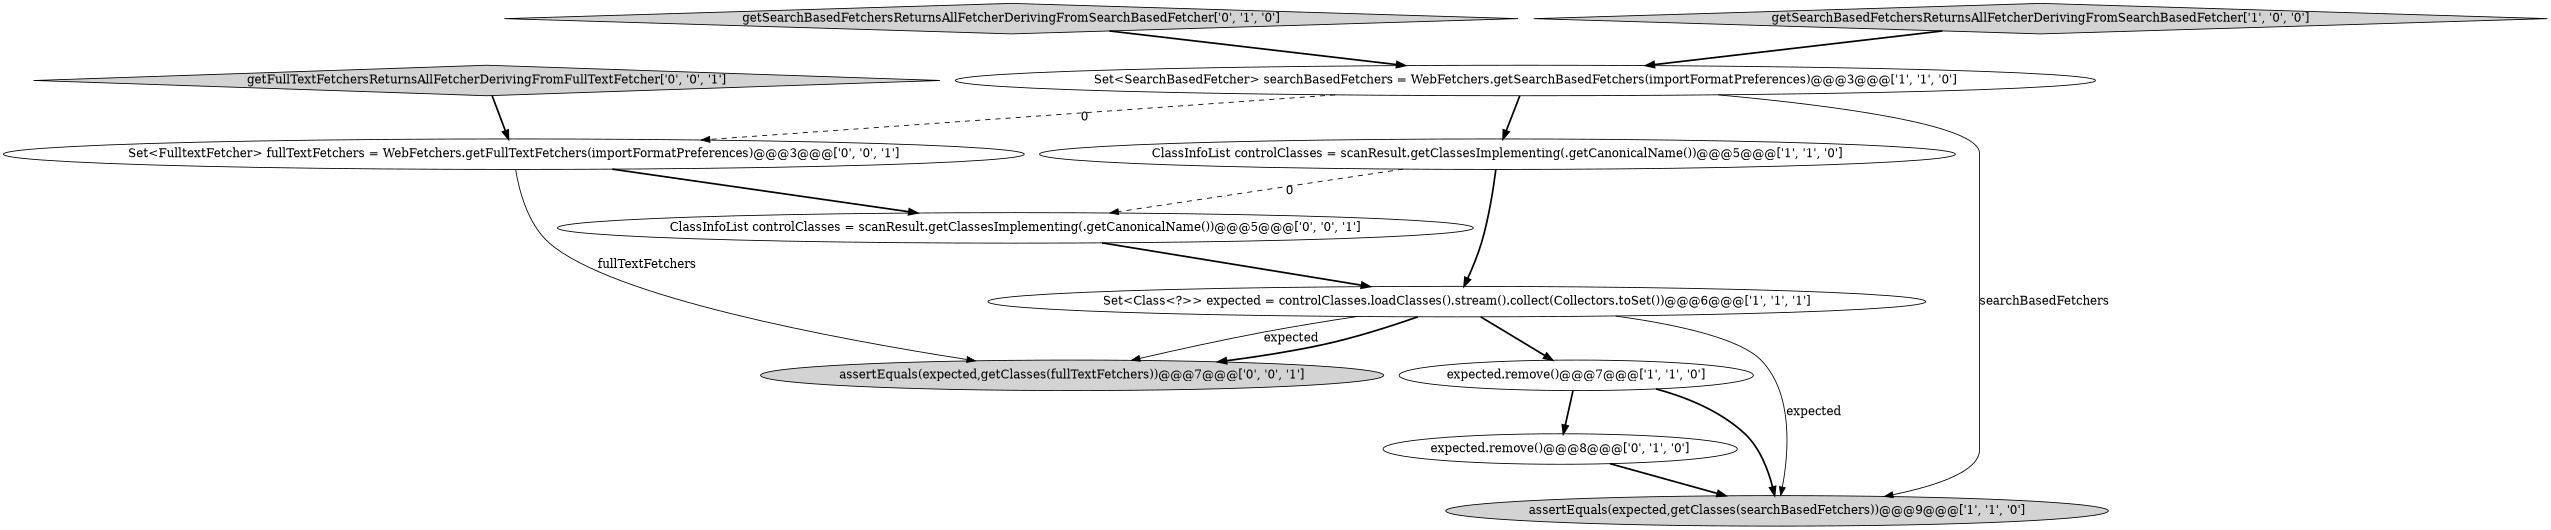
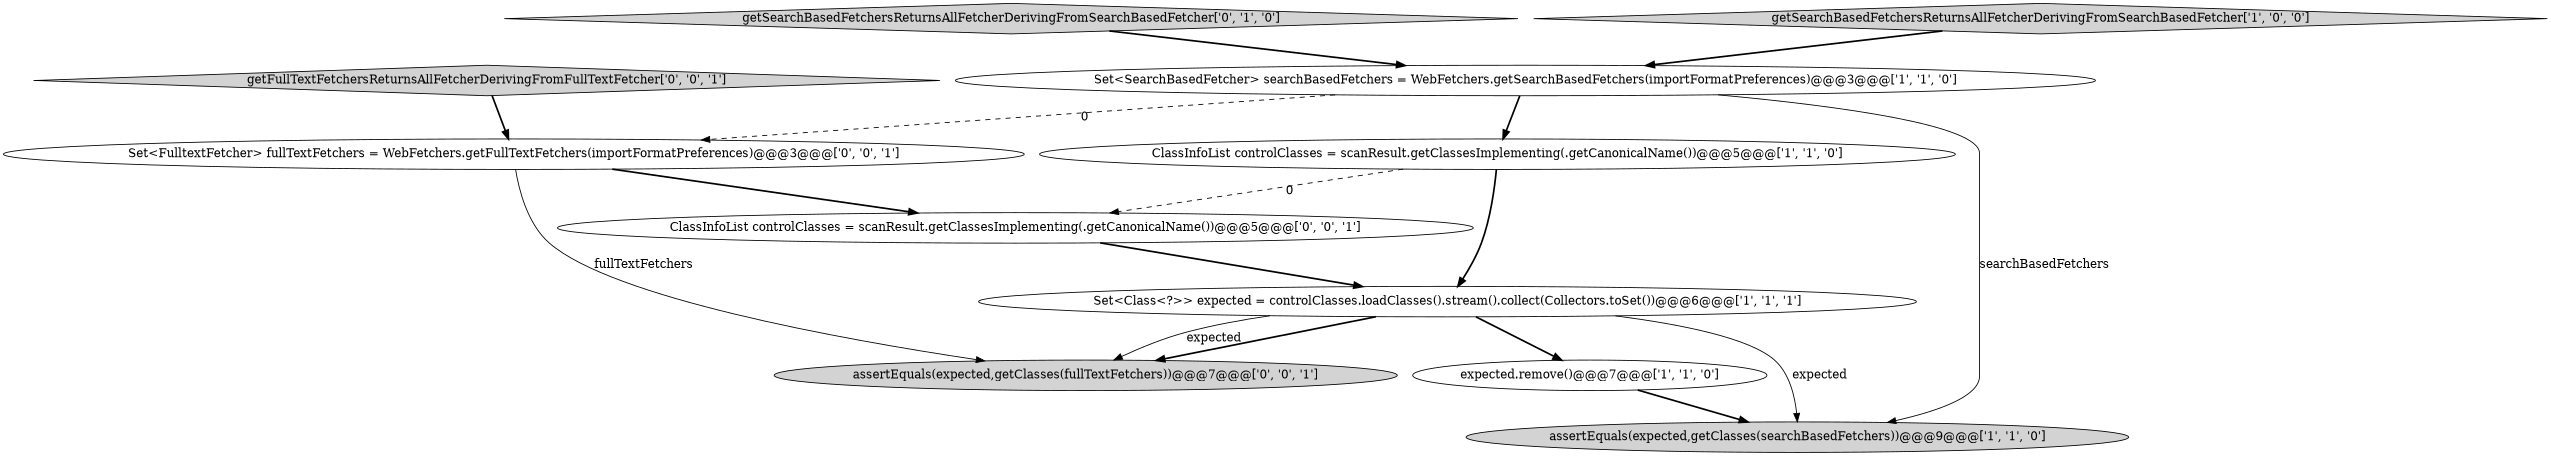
  digraph {
    node [fillcolor=white shape=ellipse style=filled]
    edge [style=bold]
    n1 [fillcolor=lightgray label="assertEquals(expected,getClasses(searchBasedFetchers))@@@9@@@['1', '1', '0']"]
    n2 [fillcolor=lightgray label="getSearchBasedFetchersReturnsAllFetcherDerivingFromSearchBasedFetcher['0', '1', '0']" shape=diamond]
    n3 [label="Set<SearchBasedFetcher> searchBasedFetchers = WebFetchers.getSearchBasedFetchers(importFormatPreferences)@@@3@@@['1', '1', '0']"]
    n4 [label="expected.remove()@@@7@@@['1', '1', '0']"]
-   n5 [label="expected.remove()@@@8@@@['0', '1', '0']"]
    n6 [label="Set<FulltextFetcher> fullTextFetchers = WebFetchers.getFullTextFetchers(importFormatPreferences)@@@3@@@['0', '0', '1']"]
    n7 [fillcolor=lightgray label="assertEquals(expected,getClasses(fullTextFetchers))@@@7@@@['0', '0', '1']"]
    n8 [label="ClassInfoList controlClasses = scanResult.getClassesImplementing(.getCanonicalName())@@@5@@@['0', '0', '1']"]
    n9 [fillcolor=lightgray label="getFullTextFetchersReturnsAllFetcherDerivingFromFullTextFetcher['0', '0', '1']" shape=diamond]
    n10 [label="Set<Class<?>> expected = controlClasses.loadClasses().stream().collect(Collectors.toSet())@@@6@@@['1', '1', '1']"]
    n11 [label="ClassInfoList controlClasses = scanResult.getClassesImplementing(.getCanonicalName())@@@5@@@['1', '1', '0']"]
    n12 [fillcolor=lightgray label="getSearchBasedFetchersReturnsAllFetcherDerivingFromSearchBasedFetcher['1', '0', '0']" shape=diamond]
    n2 -> n3
    n3 -> n1 [label=searchBasedFetchers style=solid]
    n3 -> n6 [label=0 style=dashed]
    n3 -> n11
    n4 -> n1
-   n4 -> n5
-   n5 -> n1
    n6 -> n7 [label=fullTextFetchers style=solid]
    n6 -> n8
    n8 -> n10
    n9 -> n6
    n10 -> n1 [label=expected style=solid]
    n10 -> n4
    n10 -> n7
    n10 -> n7 [label=expected style=solid]
    n11 -> n8 [label=0 style=dashed]
    n11 -> n10
    n12 -> n3
  }
